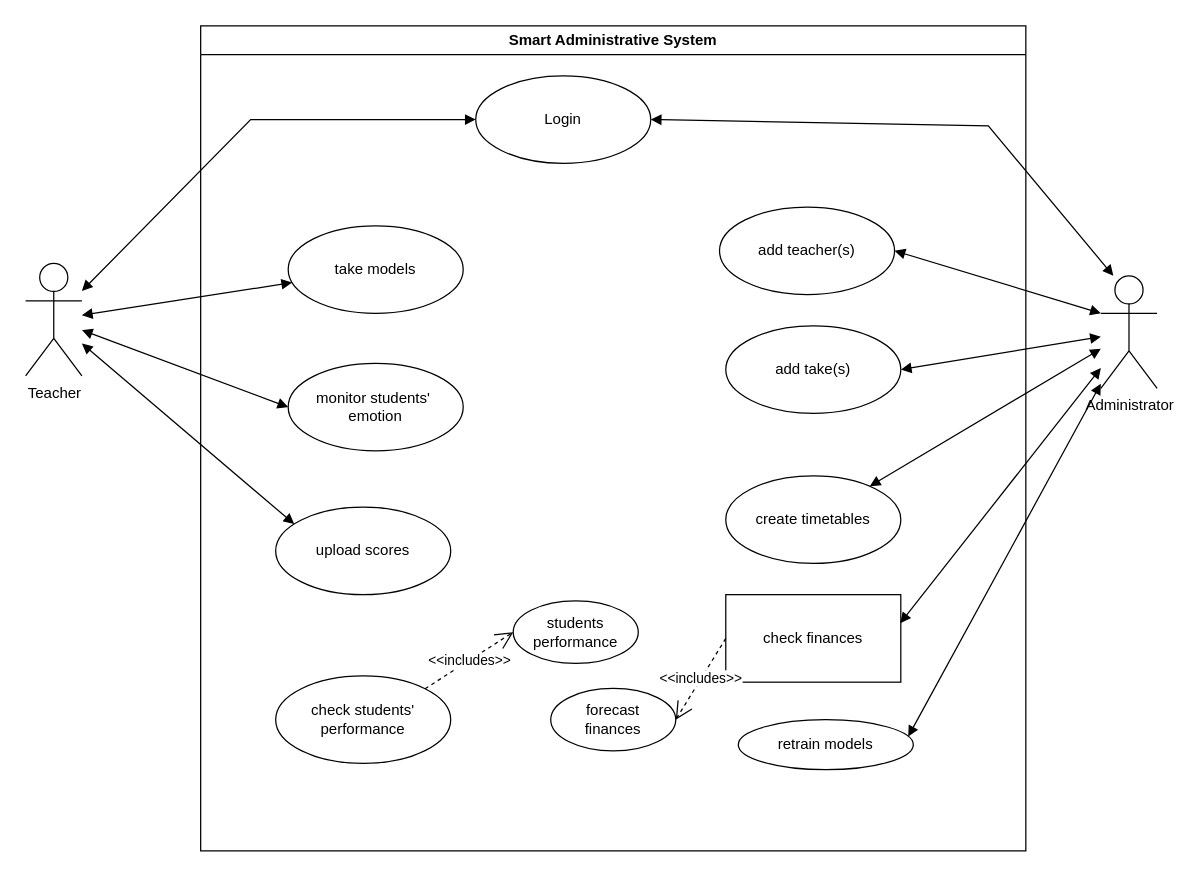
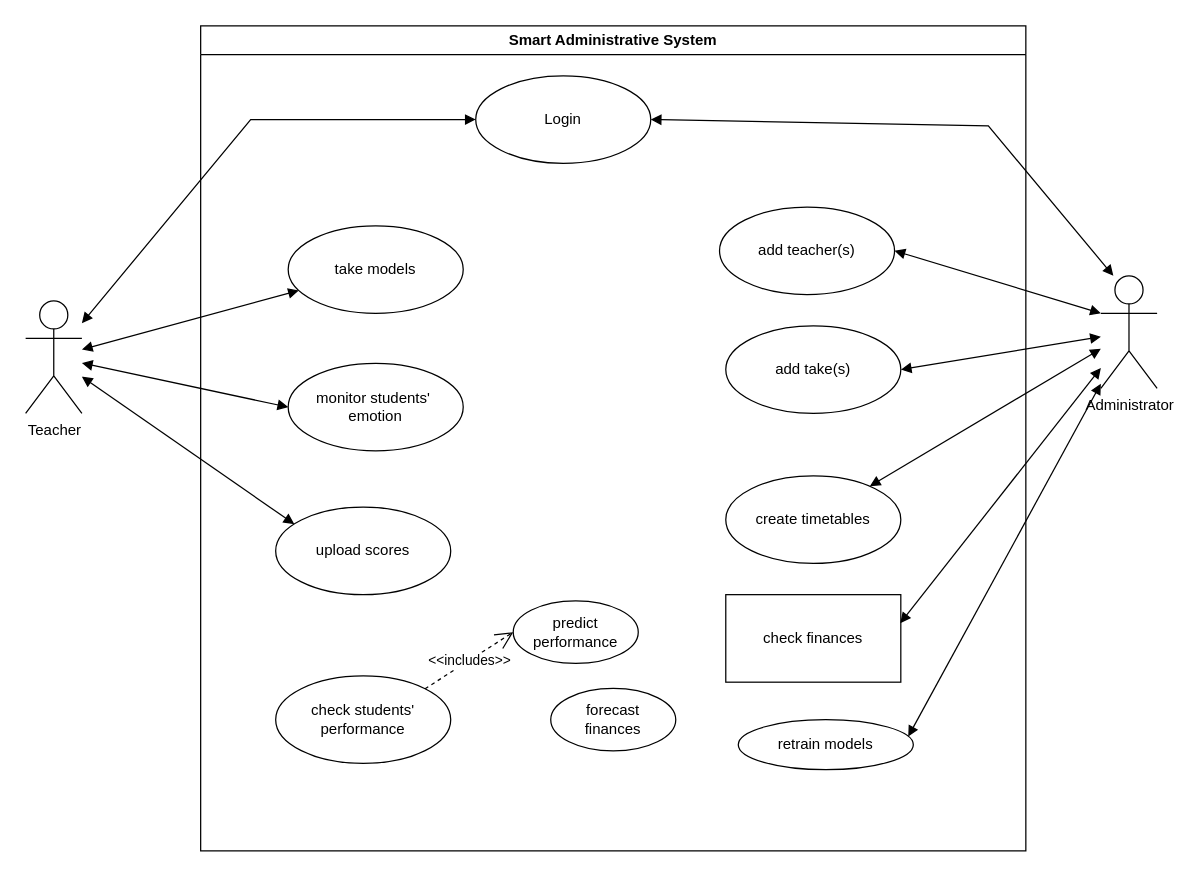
  <mxCell id="0" />
  <mxCell id="1" parent="0" />
  <mxCell id="2" value="Smart Administrative System" style="swimlane;whiteSpace=wrap;html=1;" vertex="1" parent="1"><mxGeometry x="160" y="20" width="660" height="660" as="geometry" /></mxCell>
  <mxCell id="3" value="Login" style="ellipse;whiteSpace=wrap;html=1;" vertex="1" parent="2"><mxGeometry x="220" y="40" width="140" height="70" as="geometry" /></mxCell>
  <mxCell id="4" value="take models" style="ellipse;whiteSpace=wrap;html=1;" vertex="1" parent="2"><mxGeometry x="70" y="160" width="140" height="70" as="geometry" /></mxCell>
  <mxCell id="5" value="monitor students'&amp;nbsp;&lt;div&gt;emotion&lt;/div&gt;" style="ellipse;whiteSpace=wrap;html=1;" vertex="1" parent="2"><mxGeometry x="70" y="270" width="140" height="70" as="geometry" /></mxCell>
  <mxCell id="6" value="upload scores" style="ellipse;whiteSpace=wrap;html=1;" vertex="1" parent="2"><mxGeometry x="60" y="385" width="140" height="70" as="geometry" /></mxCell>
  <mxCell id="7" value="add teacher(s)" style="ellipse;whiteSpace=wrap;html=1;" vertex="1" parent="2"><mxGeometry x="415" y="145" width="140" height="70" as="geometry" /></mxCell>
  <mxCell id="8" value="add take(s)" style="ellipse;whiteSpace=wrap;html=1;" vertex="1" parent="2"><mxGeometry x="420" y="240" width="140" height="70" as="geometry" /></mxCell>
  <mxCell id="9" value="create timetables" style="ellipse;whiteSpace=wrap;html=1;" vertex="1" parent="2"><mxGeometry x="420" y="360" width="140" height="70" as="geometry" /></mxCell>
  <mxCell id="10" value="check finances" style="whiteSpace=wrap;html=1;rounded=0;" vertex="1" parent="2"><mxGeometry x="420" y="455" width="140" height="70" as="geometry" /></mxCell>
  <mxCell id="11" value="retrain models" style="ellipse;whiteSpace=wrap;html=1;" vertex="1" parent="2"><mxGeometry x="430" y="555" width="140" height="40" as="geometry" /></mxCell>
  <mxCell id="12" value="check students'&lt;div&gt;performance&lt;/div&gt;" style="ellipse;whiteSpace=wrap;html=1;" vertex="1" parent="2"><mxGeometry x="60" y="520" width="140" height="70" as="geometry" /></mxCell>
- <mxCell id="13" value="students performance" style="ellipse;whiteSpace=wrap;html=1;" vertex="1" parent="2"><mxGeometry x="250" y="460" width="100" height="50" as="geometry" /></mxCell>
+ <mxCell id="13" value="predict performance" style="ellipse;whiteSpace=wrap;html=1;" vertex="1" parent="2"><mxGeometry x="250" y="460" width="100" height="50" as="geometry" /></mxCell>
  <mxCell id="14" value="&amp;lt;&amp;lt;includes&amp;gt;&amp;gt;" style="endArrow=open;endSize=12;dashed=1;html=1;rounded=0;entryX=0;entryY=0.5;entryDx=0;entryDy=0;exitX=1;exitY=0;exitDx=0;exitDy=0;" edge="1" parent="2" source="12" target="13"><mxGeometry width="160" relative="1" as="geometry"><mxPoint x="200" y="330" as="sourcePoint" /><mxPoint x="360" y="330" as="targetPoint" /></mxGeometry></mxCell>
  <mxCell id="15" value="forecast&lt;div&gt;finances&lt;/div&gt;" style="ellipse;whiteSpace=wrap;html=1;" vertex="1" parent="2"><mxGeometry x="280" y="530" width="100" height="50" as="geometry" /></mxCell>
- <mxCell id="16" value="&amp;lt;&amp;lt;includes&amp;gt;&amp;gt;" style="endArrow=open;endSize=12;dashed=1;html=1;rounded=0;entryX=1;entryY=0.5;entryDx=0;entryDy=0;exitX=0;exitY=0.5;exitDx=0;exitDy=0;" edge="1" parent="2" source="10" target="15"><mxGeometry width="160" relative="1" as="geometry"><mxPoint x="339" y="555" as="sourcePoint" /><mxPoint x="410" y="510" as="targetPoint" /></mxGeometry></mxCell>
  <mxCell id="17" value="" style="endArrow=block;startArrow=block;endFill=1;startFill=1;html=1;rounded=0;entryX=0;entryY=0.333;entryDx=0;entryDy=0;entryPerimeter=0;exitX=1;exitY=0.5;exitDx=0;exitDy=0;" edge="1" parent="2" source="3"><mxGeometry width="160" relative="1" as="geometry"><mxPoint x="547" y="135" as="sourcePoint" /><mxPoint x="730" y="200" as="targetPoint" /><Array as="points"><mxPoint x="630" y="80" /></Array></mxGeometry></mxCell>
- <mxCell id="18" value="Teacher" style="shape=umlActor;verticalLabelPosition=bottom;verticalAlign=top;html=1;outlineConnect=0;" vertex="1" parent="1"><mxGeometry x="20" y="210" width="45" height="90" as="geometry" /></mxCell>
+ <mxCell id="18" value="Teacher" style="shape=umlActor;verticalLabelPosition=bottom;verticalAlign=top;html=1;outlineConnect=0;" vertex="1" parent="1"><mxGeometry x="20" y="240" width="45" height="90" as="geometry" /></mxCell>
  <mxCell id="19" value="Administrator" style="shape=umlActor;verticalLabelPosition=bottom;verticalAlign=top;html=1;outlineConnect=0;" vertex="1" parent="1"><mxGeometry x="880" y="220" width="45" height="90" as="geometry" /></mxCell>
  <mxCell id="20" value="" style="endArrow=block;startArrow=block;endFill=1;startFill=1;html=1;rounded=0;entryX=0;entryY=0.5;entryDx=0;entryDy=0;" edge="1" parent="1" source="18" target="3"><mxGeometry width="160" relative="1" as="geometry"><mxPoint x="360" y="390" as="sourcePoint" /><mxPoint x="520" y="390" as="targetPoint" /><Array as="points"><mxPoint x="200" y="95" /></Array></mxGeometry></mxCell>
  <mxCell id="21" value="" style="endArrow=block;startArrow=block;endFill=1;startFill=1;html=1;rounded=0;" edge="1" parent="1" source="18" target="4"><mxGeometry width="160" relative="1" as="geometry"><mxPoint x="90" y="260" as="sourcePoint" /><mxPoint x="261" y="150" as="targetPoint" /></mxGeometry></mxCell>
  <mxCell id="22" value="" style="endArrow=block;startArrow=block;endFill=1;startFill=1;html=1;rounded=0;entryX=0;entryY=0.5;entryDx=0;entryDy=0;" edge="1" parent="1" source="18" target="5"><mxGeometry width="160" relative="1" as="geometry"><mxPoint x="90" y="301" as="sourcePoint" /><mxPoint x="236" y="270" as="targetPoint" /></mxGeometry></mxCell>
  <mxCell id="23" value="" style="endArrow=block;startArrow=block;endFill=1;startFill=1;html=1;rounded=0;entryX=0.106;entryY=0.194;entryDx=0;entryDy=0;entryPerimeter=0;" edge="1" parent="1" source="18" target="6"><mxGeometry width="160" relative="1" as="geometry"><mxPoint x="110" y="324" as="sourcePoint" /><mxPoint x="255" y="376" as="targetPoint" /></mxGeometry></mxCell>
  <mxCell id="24" value="" style="endArrow=block;startArrow=block;endFill=1;startFill=1;html=1;rounded=0;entryX=0;entryY=0.333;entryDx=0;entryDy=0;entryPerimeter=0;exitX=1;exitY=0.5;exitDx=0;exitDy=0;" edge="1" parent="1" source="7" target="19"><mxGeometry width="160" relative="1" as="geometry"><mxPoint x="751" y="187" as="sourcePoint" /><mxPoint x="925" y="140" as="targetPoint" /></mxGeometry></mxCell>
  <mxCell id="25" value="" style="endArrow=block;startArrow=block;endFill=1;startFill=1;html=1;rounded=0;exitX=1;exitY=0.5;exitDx=0;exitDy=0;" edge="1" parent="1" source="8" target="19"><mxGeometry width="160" relative="1" as="geometry"><mxPoint x="710" y="160" as="sourcePoint" /><mxPoint x="891" y="284" as="targetPoint" /></mxGeometry></mxCell>
  <mxCell id="26" value="" style="endArrow=block;startArrow=block;endFill=1;startFill=1;html=1;rounded=0;" edge="1" parent="1" source="9" target="19"><mxGeometry width="160" relative="1" as="geometry"><mxPoint x="717" y="346" as="sourcePoint" /><mxPoint x="880" y="320" as="targetPoint" /></mxGeometry></mxCell>
  <mxCell id="27" value="" style="endArrow=block;startArrow=block;endFill=1;startFill=1;html=1;rounded=0;exitX=0.997;exitY=0.326;exitDx=0;exitDy=0;exitPerimeter=0;" edge="1" parent="1" source="10" target="19"><mxGeometry width="160" relative="1" as="geometry"><mxPoint x="730" y="450" as="sourcePoint" /><mxPoint x="915" y="340" as="targetPoint" /></mxGeometry></mxCell>
  <mxCell id="28" value="" style="endArrow=block;startArrow=block;endFill=1;startFill=1;html=1;rounded=0;exitX=0.971;exitY=0.337;exitDx=0;exitDy=0;exitPerimeter=0;" edge="1" parent="1" source="11" target="19"><mxGeometry width="160" relative="1" as="geometry"><mxPoint x="750" y="575" as="sourcePoint" /><mxPoint x="910" y="371" as="targetPoint" /></mxGeometry></mxCell>
